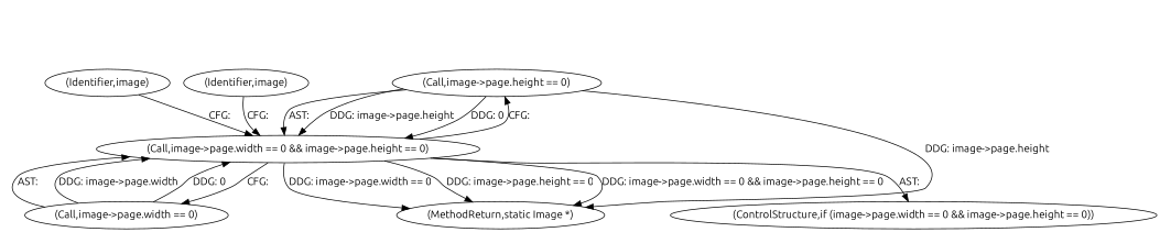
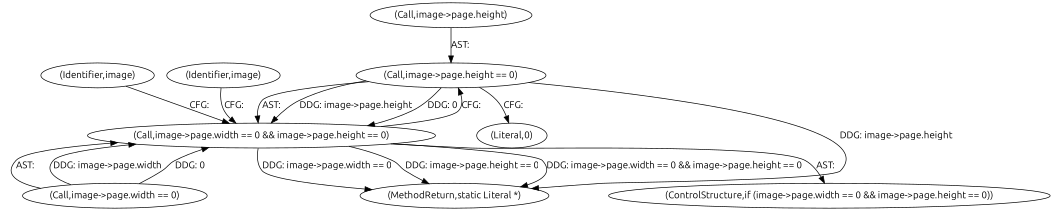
  digraph {
    fontname=Ubuntu
    node [fontname=Ubuntu]
    edge [fontname=Ubuntu]
    n1 [label="(Call,image->page.height == 0)"]
    n2 [label="(Call,image->page.width == 0 && image->page.height == 0)"]
-   n4 [label="(MethodReturn,static Image *)"]
+   n3 [label="(Literal,0)"]
+   n4 [label="(MethodReturn,static Literal *)"]
    n5 [label="(Call,image->page.width == 0)"]
    n6 [label="(ControlStructure,if (image->page.width == 0 && image->page.height == 0))"]
+   n7 [label="(Call,image->page.height)"]
    n8 [label="(Identifier,image)"]
    n9 [label="(Identifier,image)"]
    n1 -> n2 [label="AST: "]
    n1 -> n2 [label="DDG: image->page.height"]
    n1 -> n2 [label="DDG: 0"]
+   n1 -> n3 [label="CFG: "]
    n1 -> n4 [label="DDG: image->page.height"]
    n2 -> n1 [label="CFG: "]
    n2 -> n4 [label="DDG: image->page.width == 0 && image->page.height == 0"]
    n2 -> n4 [label="DDG: image->page.width == 0"]
    n2 -> n4 [label="DDG: image->page.height == 0"]
-   n2 -> n5 [label="CFG: "]
    n2 -> n6 [label="AST: "]
    n5 -> n2 [label="AST: "]
    n5 -> n2 [label="DDG: image->page.width"]
    n5 -> n2 [label="DDG: 0"]
+   n7 -> n1 [label="AST: "]
    n8 -> n2 [label="CFG: "]
    n9 -> n2 [label="CFG: "]
  }
